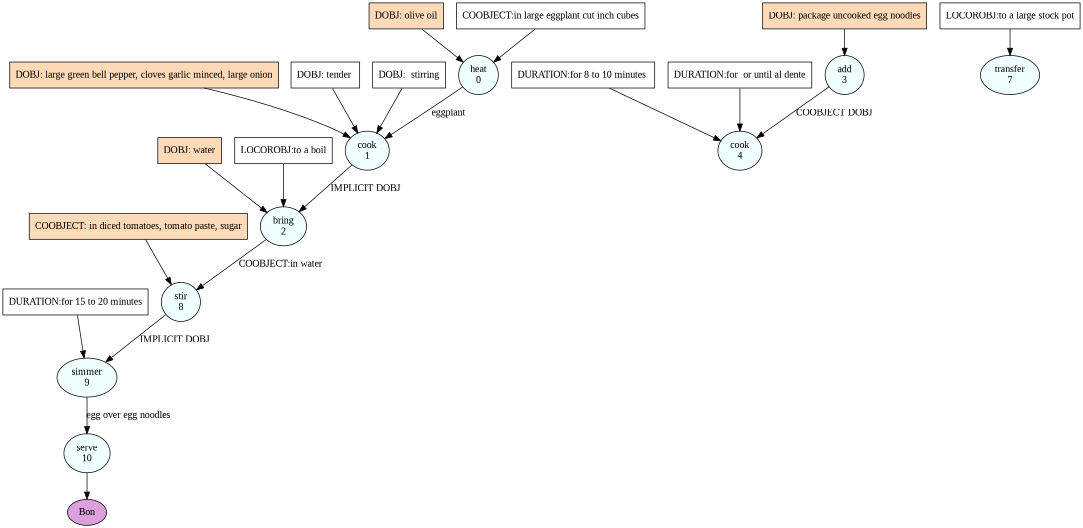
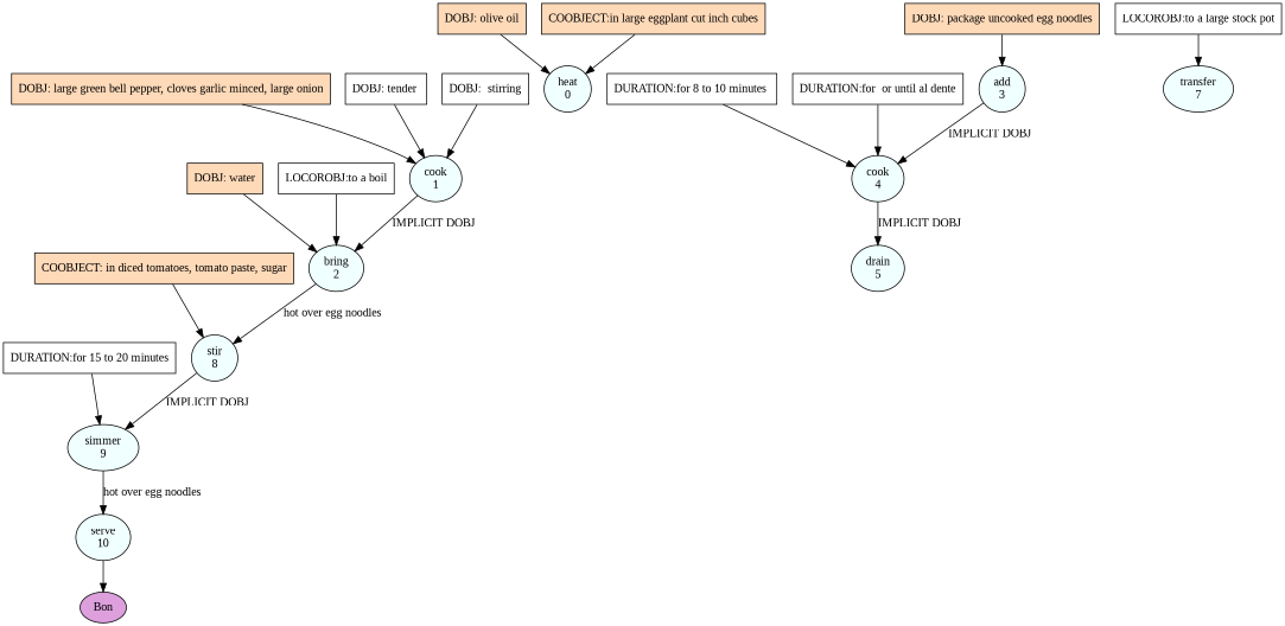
  digraph {
    fontname="Liberation Serif"
    node [fillcolor=azure fontname="Liberation Serif" shape=box style=filled]
    edge [fontname="Liberation Serif"]
    n1 [label="heat\n0" shape=oval]
    n2 [label="cook\n1" shape=oval]
    n3 [label="bring\n2" shape=oval]
    n4 [label="stir\n8" shape=oval]
    n5 [label="simmer\n9" shape=oval]
    n6 [label="add\n3" shape=oval]
    n7 [label="cook\n4" shape=oval]
+   n8 [label="drain\n5" shape=oval]
    n9 [label="transfer\n7" shape=oval]
    n10 [label="serve\n10" shape=oval]
    n11 [fillcolor=plum label=Bon shape=oval]
    n12 [fillcolor=peachpuff label="DOBJ: package uncooked egg noodles"]
    n13 [fillcolor=peachpuff label="DOBJ: olive oil"]
-   n14 [fillcolor=white label="COOBJECT:in large eggplant cut inch cubes"]
+   n14 [fillcolor=peachpuff label="COOBJECT:in large eggplant cut inch cubes"]
    n15 [fillcolor=peachpuff label="DOBJ: large green bell pepper, cloves garlic minced, large onion"]
    n16 [fillcolor=white label="DOBJ: tender "]
    n17 [fillcolor=white label="DOBJ:  stirring"]
    n18 [fillcolor=peachpuff label="DOBJ: water"]
    n19 [fillcolor=white label="LOCOROBJ:to a boil"]
    n20 [fillcolor=white label="DURATION:for 8 to 10 minutes "]
    n21 [fillcolor=white label="DURATION:for  or until al dente"]
    n22 [fillcolor=white label="LOCOROBJ:to a large stock pot"]
    n23 [fillcolor=peachpuff label="COOBJECT: in diced tomatoes, tomato paste, sugar"]
    n24 [fillcolor=white label="DURATION:for 15 to 20 minutes"]
-   n1 -> n2 [label="eggplant "]
    n2 -> n3 [label="IMPLICIT DOBJ"]
-   n3 -> n4 [label="COOBJECT:in water"]
+   n3 -> n4 [label="hot over egg noodles"]
    n4 -> n5 [label="IMPLICIT DOBJ"]
-   n5 -> n10 [label="egg over egg noodles"]
-   n6 -> n7 [label="COOBJECT DOBJ"]
+   n5 -> n10 [label="hot over egg noodles"]
+   n6 -> n7 [label="IMPLICIT DOBJ"]
+   n7 -> n8 [label="IMPLICIT DOBJ"]
    n10 -> n11
    n12 -> n6
    n13 -> n1
    n14 -> n1
    n15 -> n2
    n16 -> n2
    n17 -> n2
    n18 -> n3
    n19 -> n3
    n20 -> n7
    n21 -> n7
    n22 -> n9
    n23 -> n4
    n24 -> n5
  }
